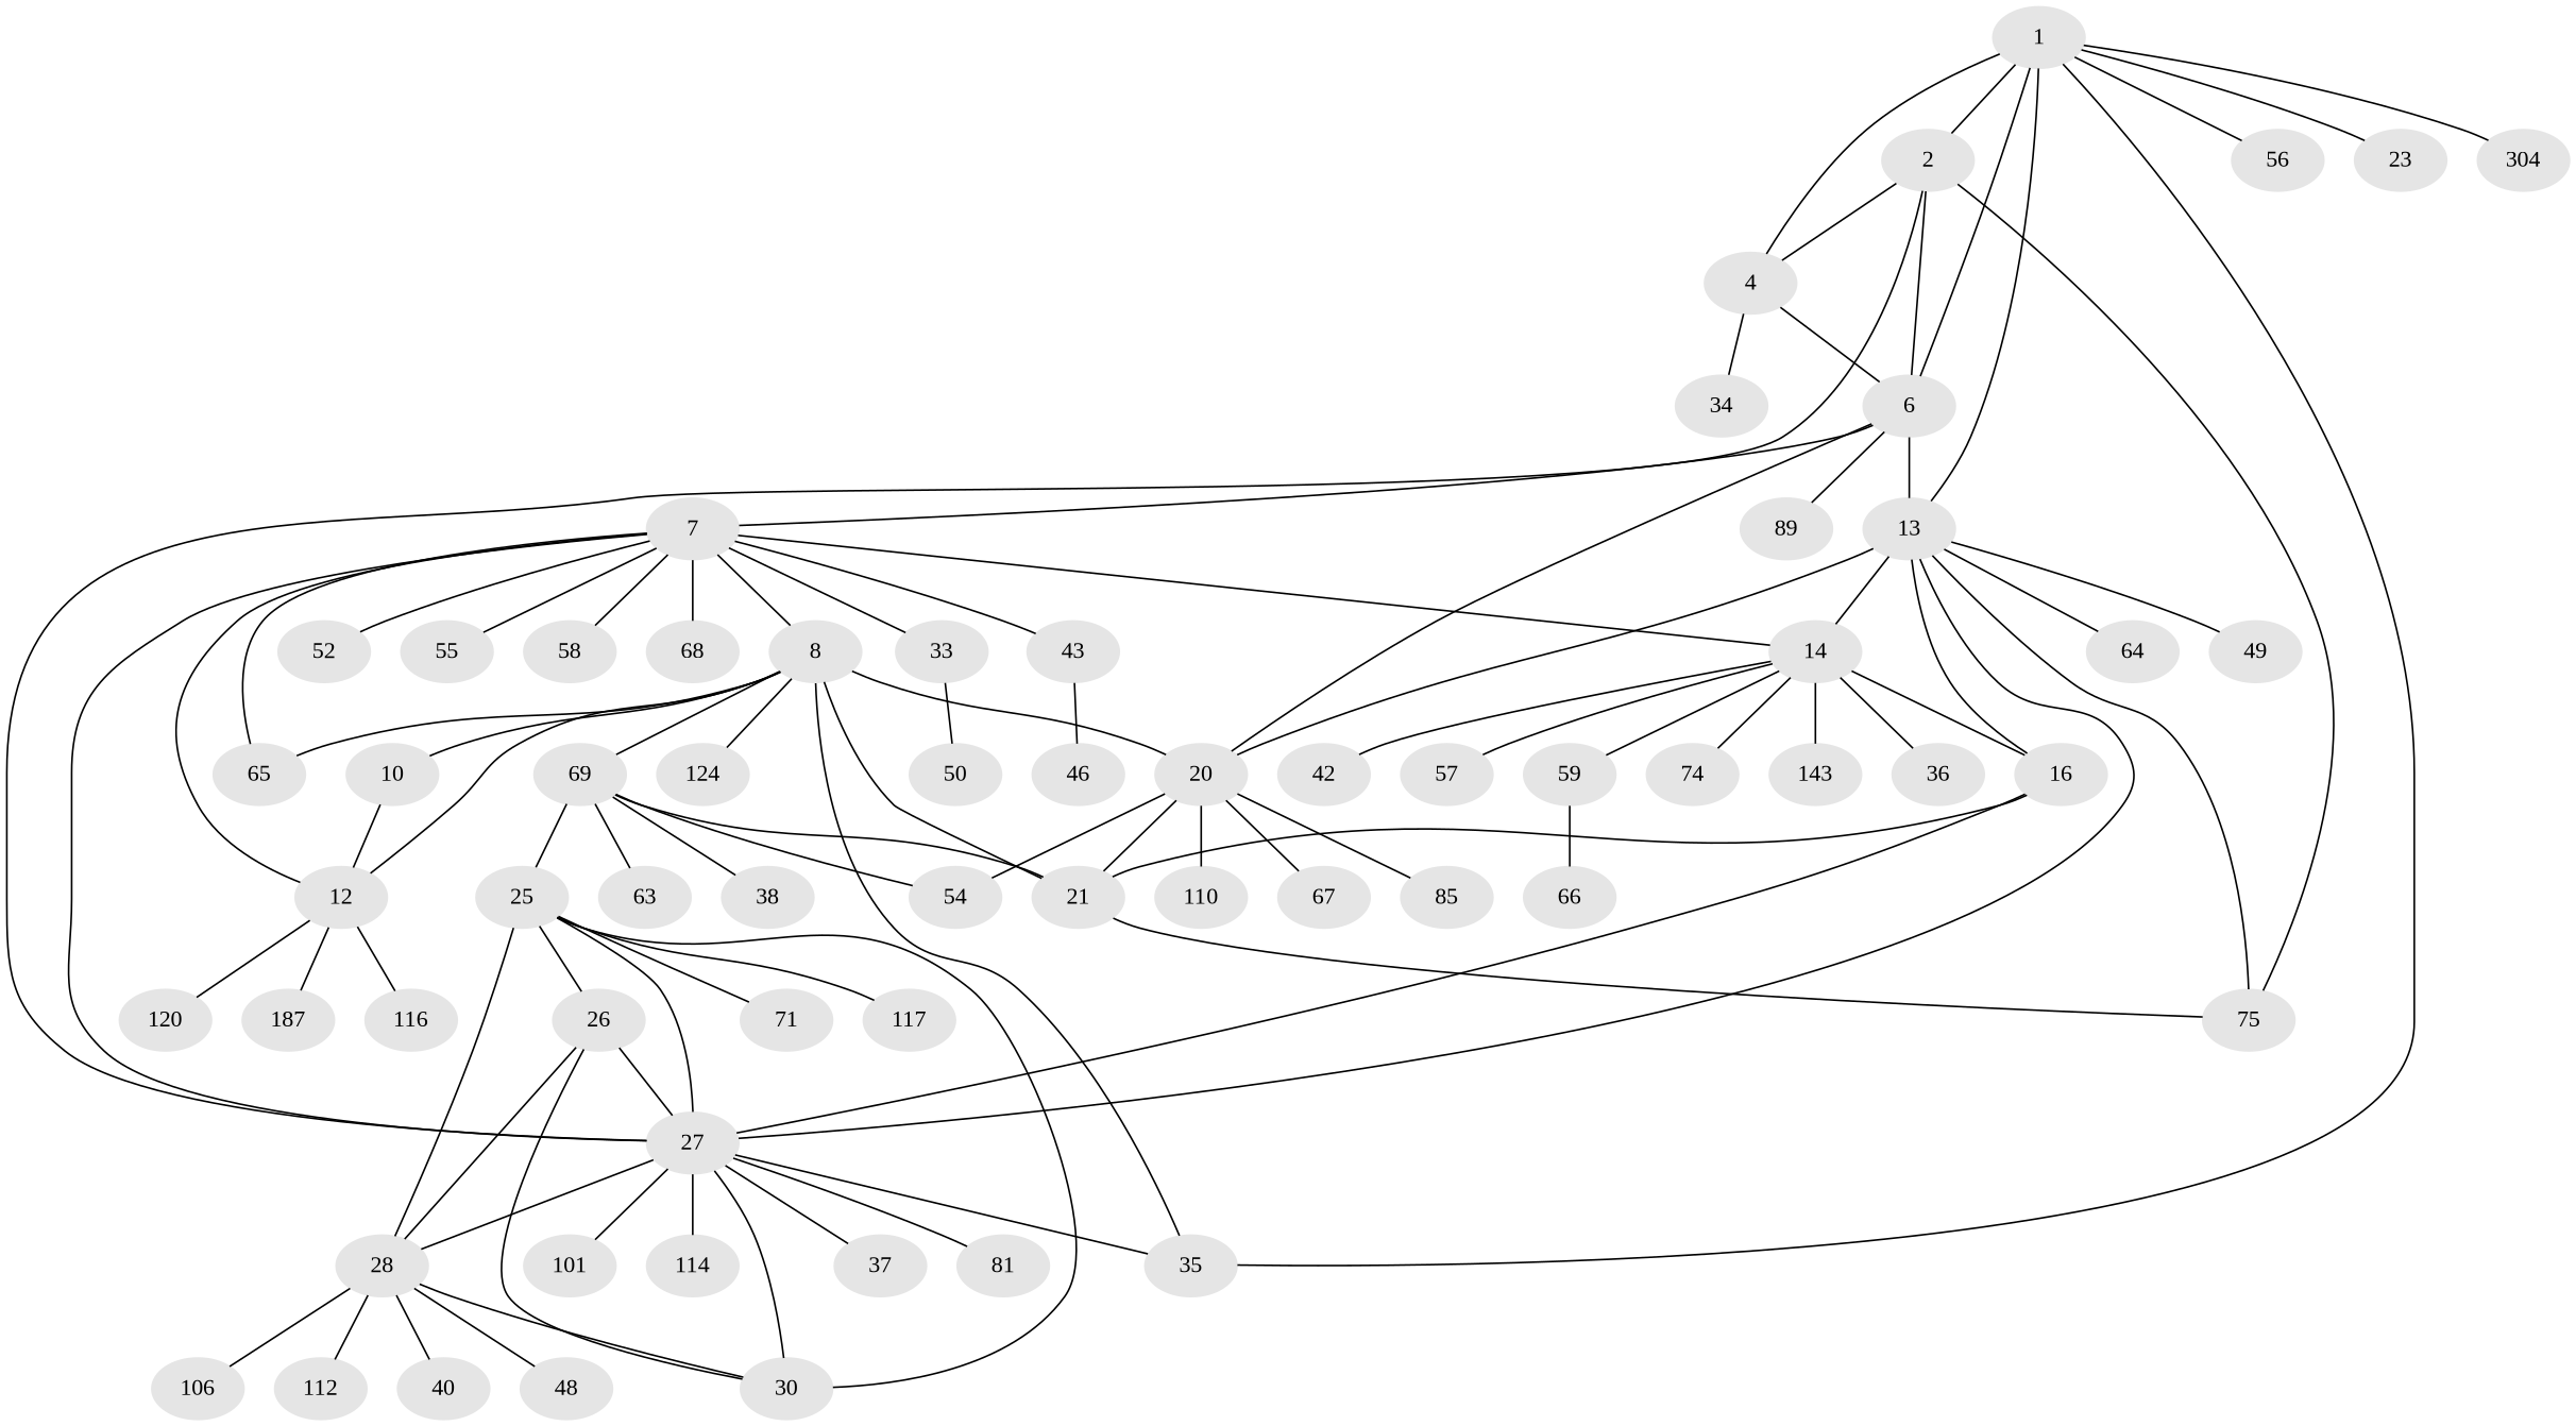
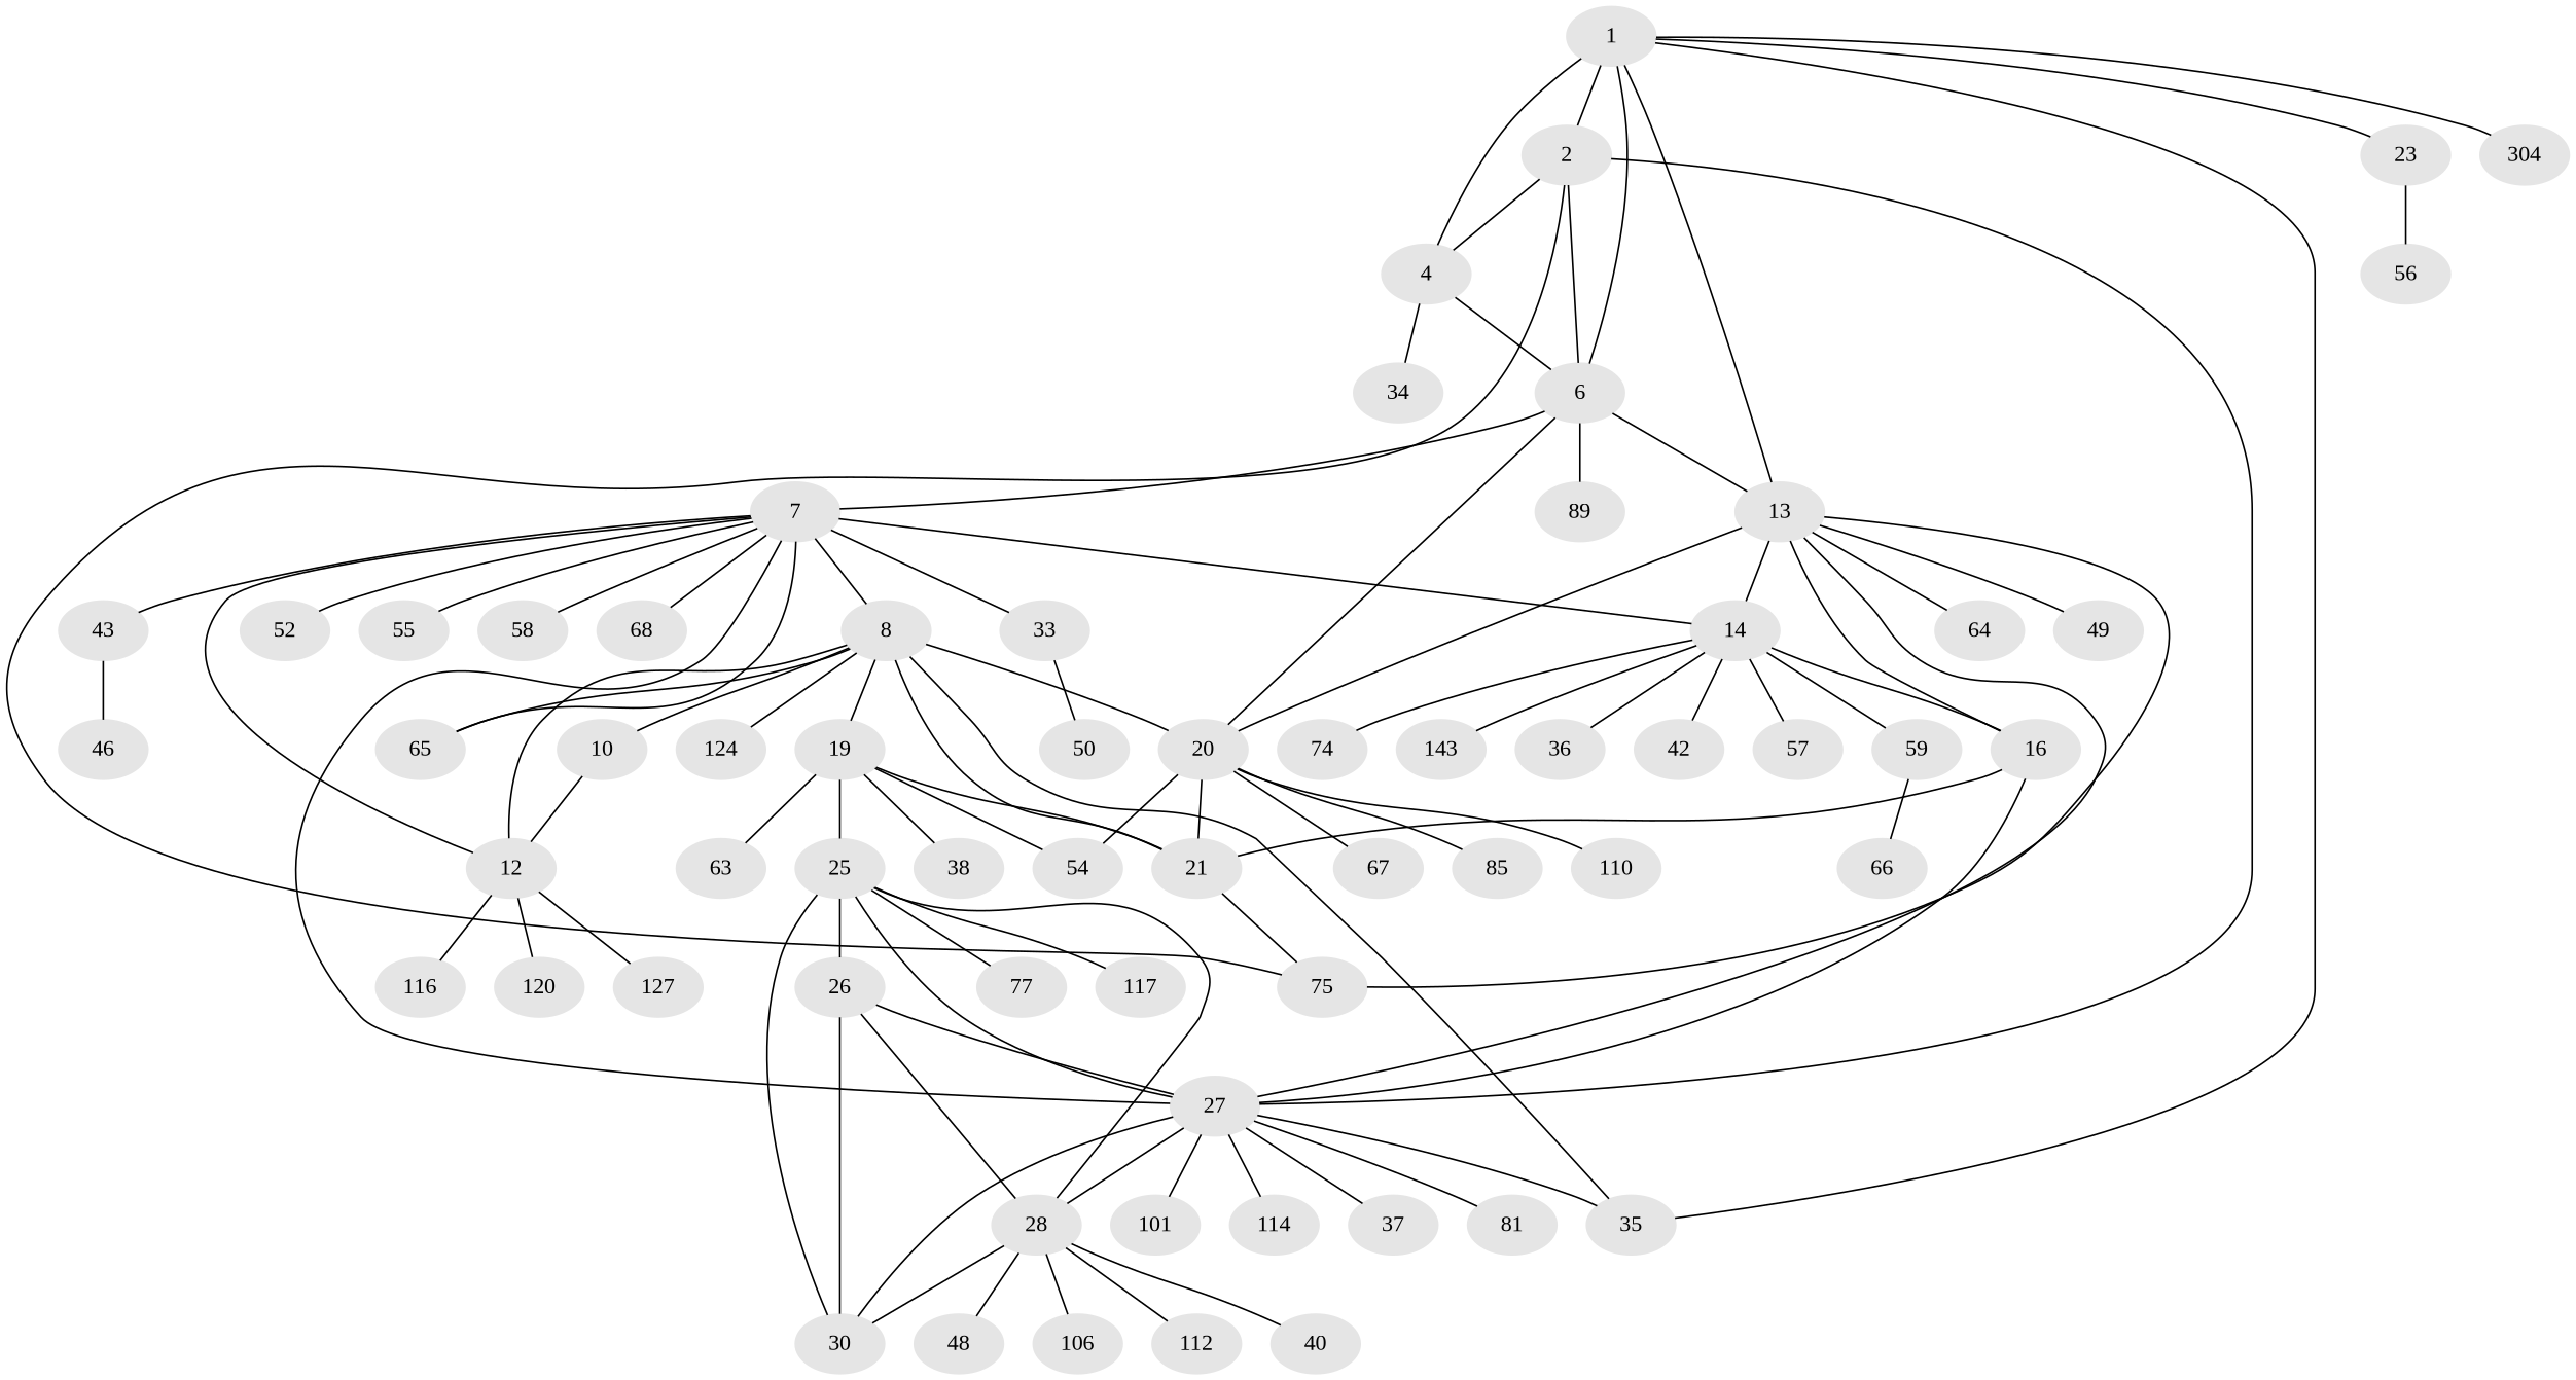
  graph {
    fontname="Liberation Serif"
    node [color=gray90 fontname="Liberation Serif" style=filled]
    edge [fontname="Liberation Serif"]
    1 [super="+3"]
    2 [super="+97+5"]
    4
    6 [super="+73+47+82+103+100+32+75+62"]
    13 [super="+98+15"]
    35 [super="+45"]
    56
    n8 [label=23]
    n9 [label=304]
    27 [super="+29+76"]
    n11 [label=75 super="+109"]
    34
    7 [super="+60+31+9+96+105+88+121"]
    20 [super="+24"]
    89
    14 [super="+17"]
    16
    64
    49 [super="+51+70"]
    28
    30 [super="+90"]
    37
    n23 [label=81 super="+128"]
    101
    114
    8 [super="+23+11+111"]
    12
    33
    43
    52
    55
    58
    68
    65
    21
    54 [super="+69+108"]
    67
    85
    110
    10 [super="+93"]
-   19 [super="+92+122+39+22+41" label=69]
+   19 [super="+92+122+39+22+41"]
    124
    116
    120
-   127 [label=187]
+   127
    36
    42
    57
    59
    74
    n51 [label=143]
    50
    46
    25
    38
    63
    66
    26
-   71
+   71 [label=77]
    117
    40 [super="+125"]
    48
    106
    112
    1 -- 2 [weight=4]
    1 -- 4 [weight=2]
    1 -- 6 [weight=2]
    1 -- 13
    1 -- 35
-   1 -- 56
+   n8 -- 56
    1 -- n8
    1 -- n9
    2 -- 4 [weight=2]
    2 -- 6 [weight=2]
    2 -- 27
    2 -- n11
    4 -- 6
    4 -- 34
    6 -- 13
    6 -- 7
    6 -- 20
    6 -- 89
    13 -- 27
    13 -- n11
    13 -- 20
    13 -- 14 [weight=6]
    13 -- 16 [weight=3]
    13 -- 64
    13 -- 49
    27 -- 35
    27 -- 28 [weight=2]
    27 -- 30 [weight=2]
    27 -- 37
    27 -- n23
    27 -- 101
    27 -- 114
    7 -- 27
    7 -- 14
    7 -- 8 [weight=4]
    7 -- 12 [weight=2]
    7 -- 33
    7 -- 43
    7 -- 52
    7 -- 55
    7 -- 58
    7 -- 68
    7 -- 65 [weight=2]
    20 -- 21 [weight=2]
    20 -- 54
    20 -- 67
    20 -- 85
    20 -- 110
    14 -- 16 [weight=2]
    14 -- 36
    14 -- 42
    14 -- 57
    14 -- 59
    14 -- 74
    14 -- n51
    16 -- 27
    16 -- 21
    28 -- 30
    28 -- 40
    28 -- 48
    28 -- 106
    28 -- 112
    8 -- 35
    8 -- 20 [weight=2]
    8 -- 12 [weight=2]
    8 -- 65
    8 -- 21
    8 -- 10 [weight=2]
    8 -- 19 [weight=2]
    8 -- 124
    12 -- 116
    12 -- 120
    12 -- 127
    33 -- 50
    43 -- 46
    21 -- n11
    10 -- 12
    19 -- 21 [weight=2]
    19 -- 54 [weight=4]
    19 -- 25
    19 -- 38
    19 -- 63
    59 -- 66
    25 -- 27 [weight=2]
    25 -- 28
    25 -- 30
    25 -- 26
    25 -- 71
    25 -- 117
    26 -- 27 [weight=2]
    26 -- 28
    26 -- 30
  }
